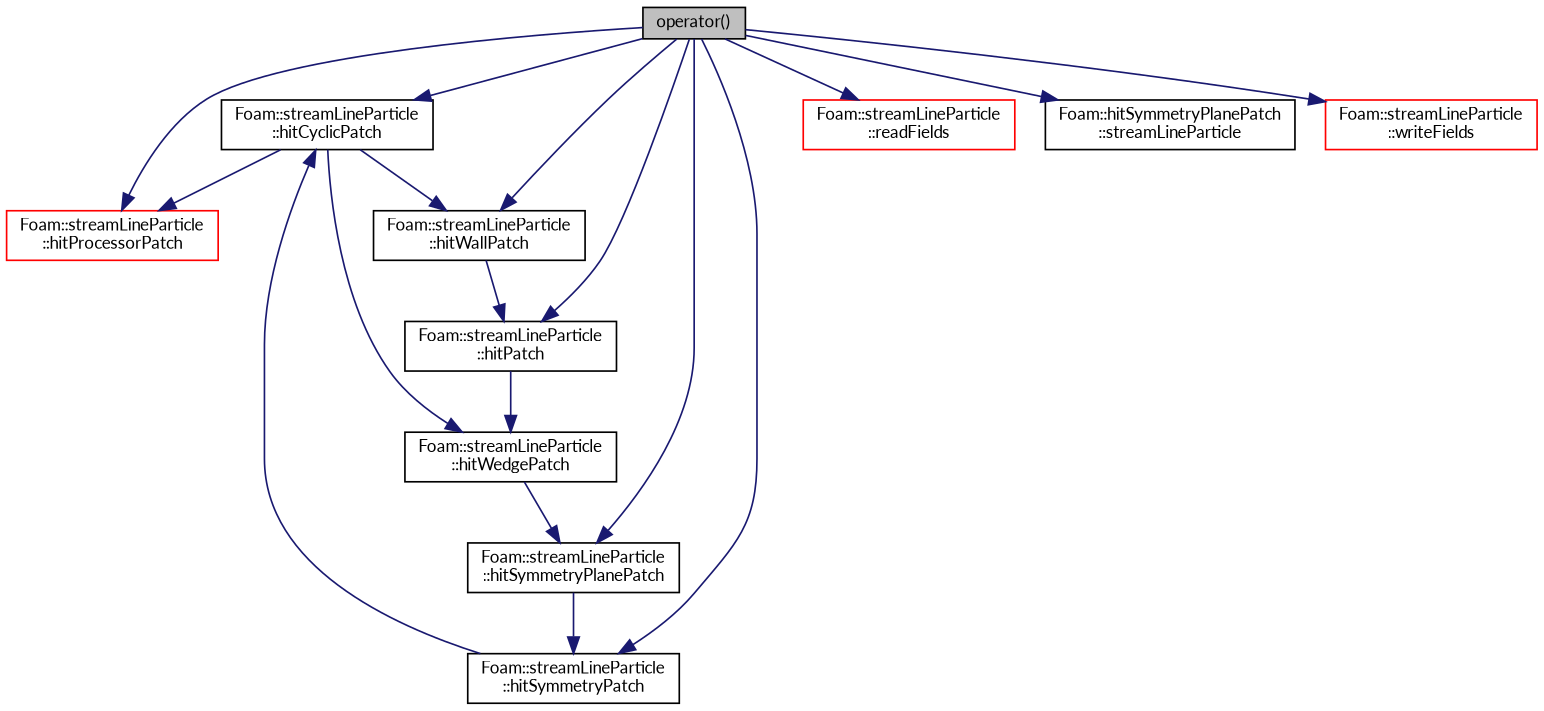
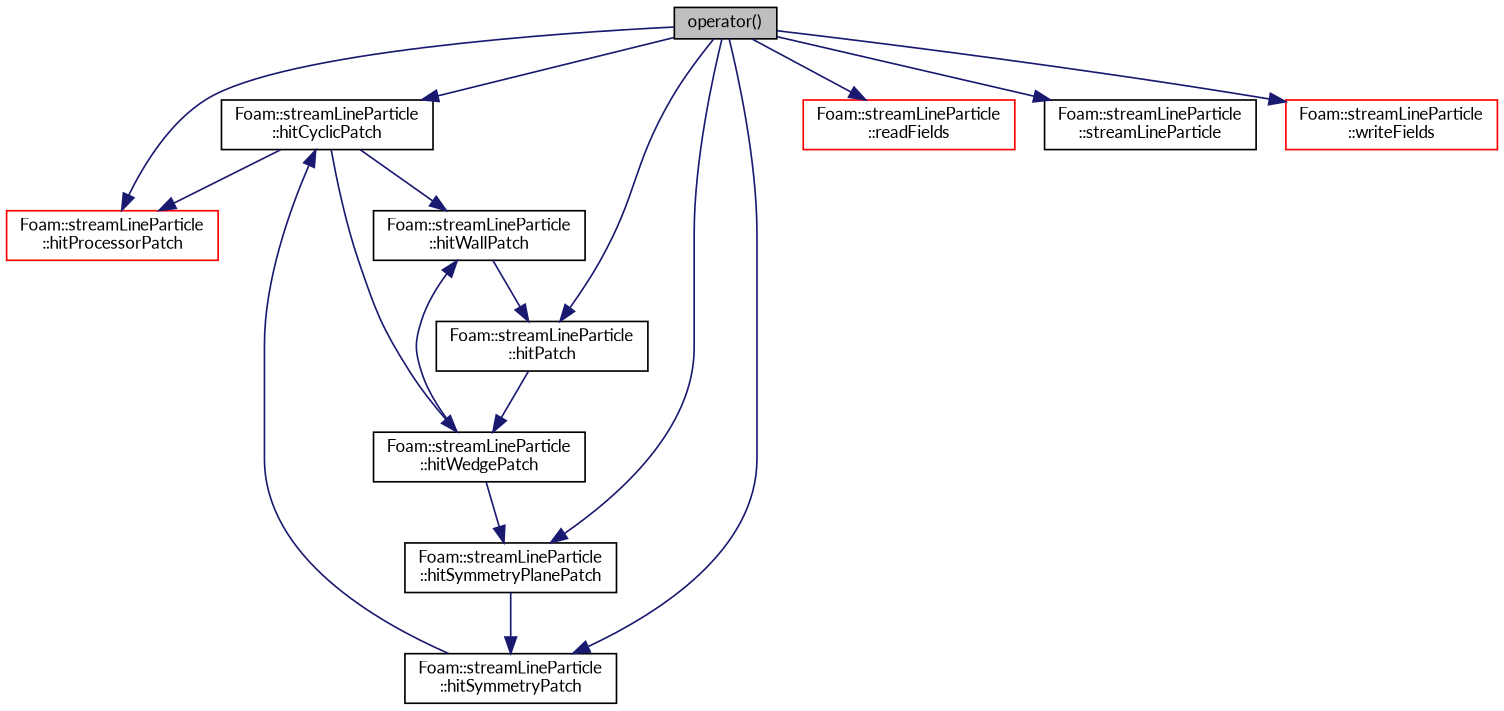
  digraph {
    fontname=Lato
    rankdir=TB
    node [color=black fontname=Lato fontsize=10 shape=record]
    edge [color=midnightblue fontname=Lato fontsize=10 labelfontname=Helvetica labelfontsize=10 style=solid]
    n1 [fillcolor=grey75 fontcolor=black height=0.2 label="operator()" style=filled width=0.4]
    n2 [height=0.2 label="Foam::streamLineParticle\l::hitCyclicPatch" width=0.4]
    n3 [color=red height=0.2 label="Foam::streamLineParticle\l::hitProcessorPatch" width=0.4]
    n4 [height=0.2 label="Foam::streamLineParticle\l::hitWallPatch" width=0.4]
    n5 [height=0.2 label="Foam::streamLineParticle\l::hitPatch" width=0.4]
    n6 [height=0.2 label="Foam::streamLineParticle\l::hitSymmetryPlanePatch" width=0.4]
    n7 [height=0.2 label="Foam::streamLineParticle\l::hitSymmetryPatch" width=0.4]
    n8 [color=red height=0.2 label="Foam::streamLineParticle\l::readFields" width=0.4]
-   n9 [height=0.2 label="Foam::hitSymmetryPlanePatch\l::streamLineParticle" width=0.4]
+   n9 [height=0.2 label="Foam::streamLineParticle\l::streamLineParticle" width=0.4]
    n10 [color=red height=0.2 label="Foam::streamLineParticle\l::writeFields" width=0.4]
    n11 [height=0.2 label="Foam::streamLineParticle\l::hitWedgePatch" width=0.4]
    n1 -> n2
    n1 -> n3
-   n1 -> n4
+   n11 -> n4
    n1 -> n5
    n1 -> n6
    n1 -> n7
    n1 -> n8
    n1 -> n9
    n1 -> n10
    n2 -> n3
    n2 -> n4
    n2 -> n11
    n4 -> n5
    n5 -> n11
    n6 -> n7
    n7 -> n2
    n11 -> n6
  }
